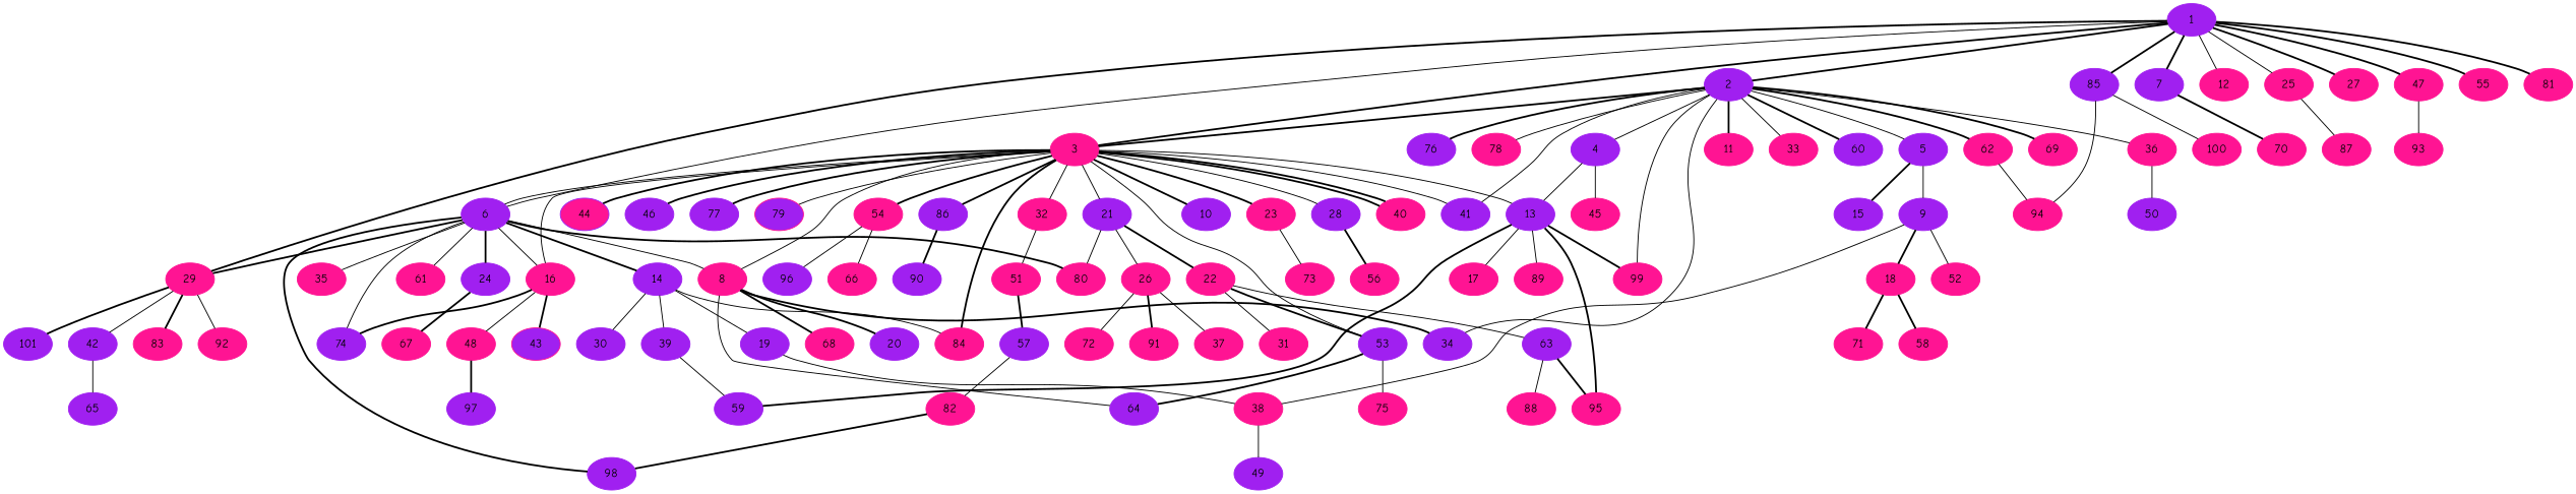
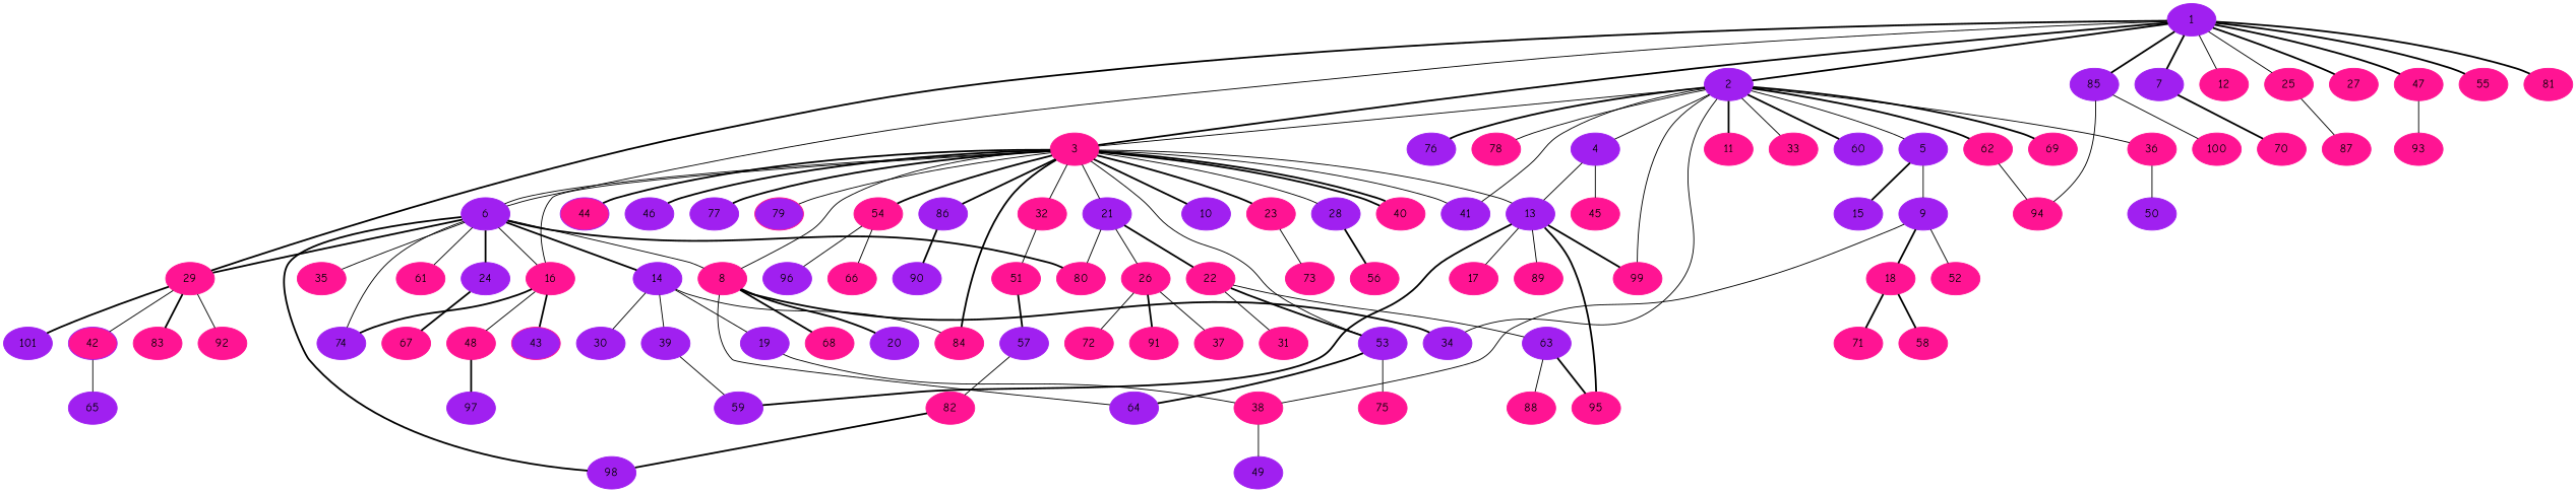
  graph {
    fontname="Comic Neue"
    node [color=deeppink fontname="Comic Neue" style=filled]
    edge [fontname="Comic Neue" style=solid]
    1 [color=purple]
    2 [color=purple]
    3
    6 [color=purple]
    7 [color=purple]
    12
    25
    27
    29
    47
    55
    81
    85 [color=purple]
    4 [color=purple]
    5 [color=purple]
    11
    33
    34 [color=purple]
    36
    41 [color=purple]
    60 [color=purple]
    62
    69
    76 [color=purple]
    78
    99
    8
    10 [color=purple]
    13 [color=purple]
    16
    21 [color=purple]
    23
    28 [color=purple]
    32
    40
    44 [color=purple fillcolor=deeppink]
    46 [color=purple]
    53 [color=purple]
    54
    77 [color=purple]
    79 [fillcolor=purple]
    84
    86 [color=purple]
    14 [color=purple]
    24 [color=purple]
    35
    61
    74 [color=purple]
    80
    98 [color=purple]
    70
    87
-   42 [color=purple]
+   42 [color=purple fillcolor=deeppink]
    83
    92
    101 [color=purple]
    93
    94
    100
    45
    9 [color=purple]
    15 [color=purple]
    50 [color=purple]
    20 [color=purple]
    64 [color=purple]
    68
    17
    59 [color=purple]
    89
    95
    43 [fillcolor=purple]
    48
    22
    26
    73
    56
    51
    75
    66
    96 [color=purple]
    90 [color=purple]
    18
    38
    52
    19 [color=purple]
    30 [color=purple]
    39 [color=purple]
    67
    58
    71
    49 [color=purple]
    97 [color=purple]
    31
    63 [color=purple]
    37
    72
    91
    88
    65 [color=purple]
    57 [color=purple]
    82
    1 -- 2 [style=bold]
    1 -- 3 [style=bold]
    1 -- 6
    1 -- 7 [style=bold]
    1 -- 12
    1 -- 25
    1 -- 27 [style=bold]
    1 -- 29 [style=bold]
    1 -- 47 [style=bold]
    1 -- 55 [style=bold]
    1 -- 81 [style=bold]
    1 -- 85 [style=bold]
-   2 -- 3 [style=bold]
+   2 -- 3
    2 -- 4
    2 -- 5
    2 -- 11 [style=bold]
    2 -- 33
    2 -- 34
    2 -- 36
    2 -- 41
    2 -- 60 [style=bold]
    2 -- 62 [style=bold]
    2 -- 69 [style=bold]
    2 -- 76 [style=bold]
    2 -- 78
    2 -- 99
    3 -- 6
    3 -- 41
    3 -- 8
    3 -- 10 [style=bold]
    3 -- 13
    3 -- 16
    3 -- 21
    3 -- 23 [style=bold]
    3 -- 28
    3 -- 32
    3 -- 40 [style=bold]
    3 -- 40 [style=bold]
    3 -- 44 [style=bold]
    3 -- 46 [style=bold]
    3 -- 53
    3 -- 54 [style=bold]
    3 -- 77 [style=bold]
    3 -- 79
    3 -- 84 [style=bold]
    3 -- 86 [style=bold]
    6 -- 29 [style=bold]
    6 -- 8
    6 -- 16
    6 -- 14 [style=bold]
    6 -- 24 [style=bold]
    6 -- 35
    6 -- 61
    6 -- 74
    6 -- 80 [style=bold]
    6 -- 98 [style=bold]
    7 -- 70 [style=bold]
    25 -- 87
    29 -- 42
    29 -- 83 [style=bold]
    29 -- 92
    29 -- 101 [style=bold]
    47 -- 93
    85 -- 94
    85 -- 100
    4 -- 13
    4 -- 45
    5 -- 9
    5 -- 15 [style=bold]
    36 -- 50
    62 -- 94
    8 -- 34 [style=bold]
    8 -- 20 [style=bold]
    8 -- 64
    8 -- 68 [style=bold]
    13 -- 99 [style=bold]
    13 -- 17
    13 -- 59 [style=bold]
    13 -- 89
    13 -- 95 [style=bold]
    16 -- 74 [style=bold]
    16 -- 43 [style=bold]
    16 -- 48
    21 -- 80
    21 -- 22 [style=bold]
    21 -- 26
    23 -- 73
    28 -- 56 [style=bold]
    32 -- 51
    53 -- 64 [style=bold]
    53 -- 75
    54 -- 66
    54 -- 96
    86 -- 90 [style=bold]
    14 -- 84
    14 -- 19
    14 -- 30
    14 -- 39
    24 -- 67 [style=bold]
    42 -- 65
    9 -- 18 [style=bold]
    9 -- 38
    9 -- 52
    48 -- 97 [style=bold]
    22 -- 53 [style=bold]
    22 -- 31
    22 -- 63
    26 -- 37
    26 -- 72
    26 -- 91 [style=bold]
    51 -- 57 [style=bold]
    18 -- 58 [style=bold]
    18 -- 71 [style=bold]
    38 -- 49
    19 -- 38
    39 -- 59
    63 -- 95 [style=bold]
    63 -- 88
    57 -- 82
    82 -- 98 [style=bold]
  }
